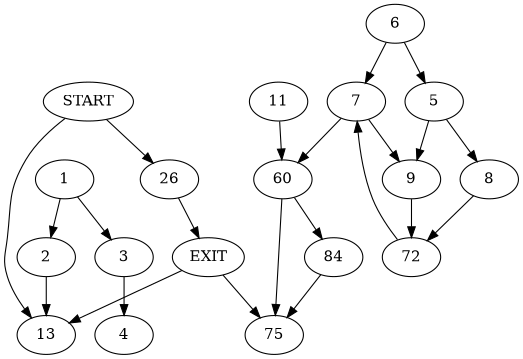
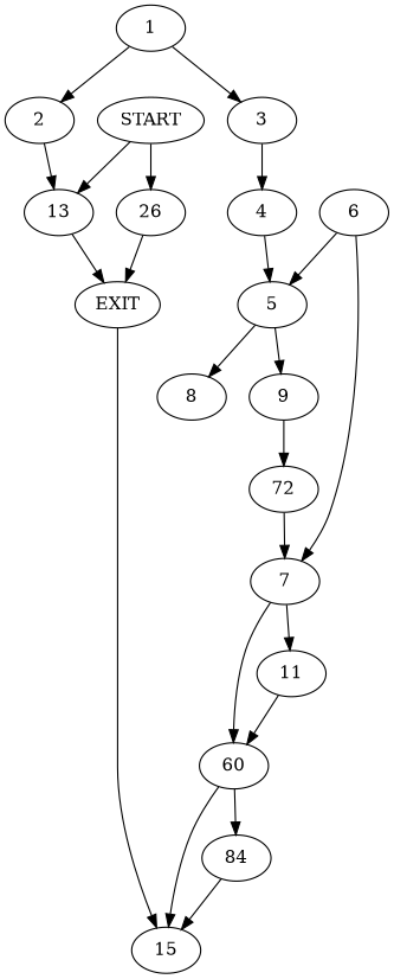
  digraph {
    n1 [label=START]
    13
    n3 [label=26]
    1
    2
    3
    n7 [label=EXIT]
-   15 [label=75]
+   15
    4
    5
    8
    9
    6
    7
    n15 [label=72]
    n16 [label=60]
    11
    n18 [label=84]
    n1 -> 13
    n1 -> n3
-   n7 -> 13
+   13 -> n7
    n3 -> n7
    1 -> 2
    1 -> 3
    2 -> 13
    3 -> 4
    n7 -> 15
+   4 -> 5
    5 -> 8
    5 -> 9
-   8 -> n15
    9 -> n15
    6 -> 5
    6 -> 7
    7 -> n16
-   7 -> 9
+   7 -> 11
    n15 -> 7
    n16 -> 15
    n16 -> n18
    11 -> n16
    n18 -> 15
  }
